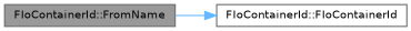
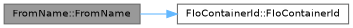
  digraph {
    rankdir=LR
    node [fontname=Helvetica fontsize=10 shape=box style=filled]
-   n1 [color=gray40 fillcolor=grey60 fontcolor=black height=0.2 label="FIoContainerId::FromName" width=0.4]
+   n1 [color=gray40 fillcolor=grey60 fontcolor=black height=0.2 label="FromName::FromName" width=0.4]
    n2 [color=grey40 fillcolor=white height=0.2 label="FIoContainerId::FIoContainerId" width=0.4]
    n1 -> n2 [color=steelblue1 fontname=Helvetica fontsize=10 labelfontname=Helvetica labelfontsize=10 style=solid]
  }
